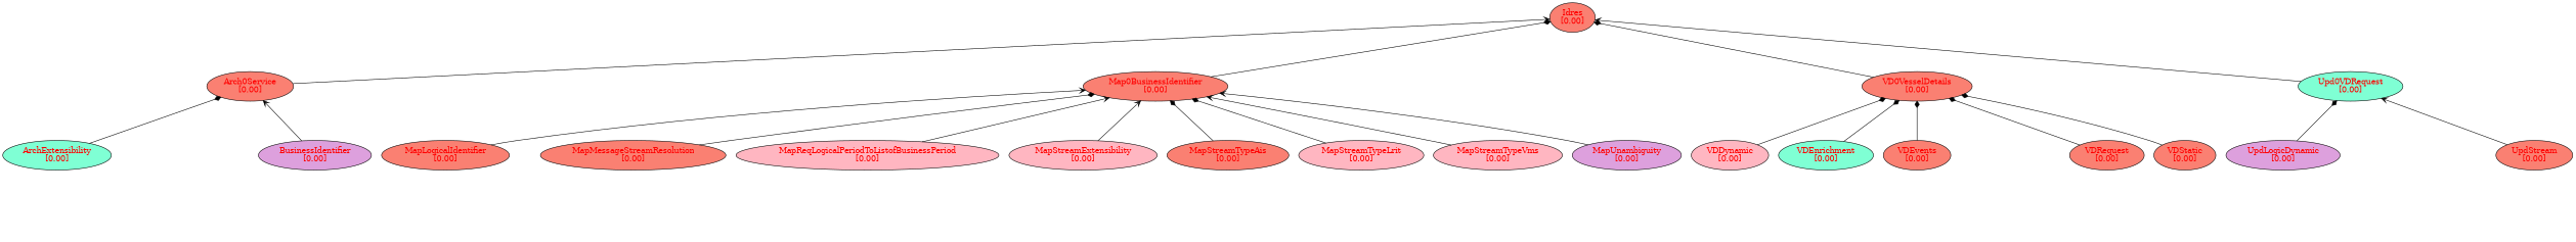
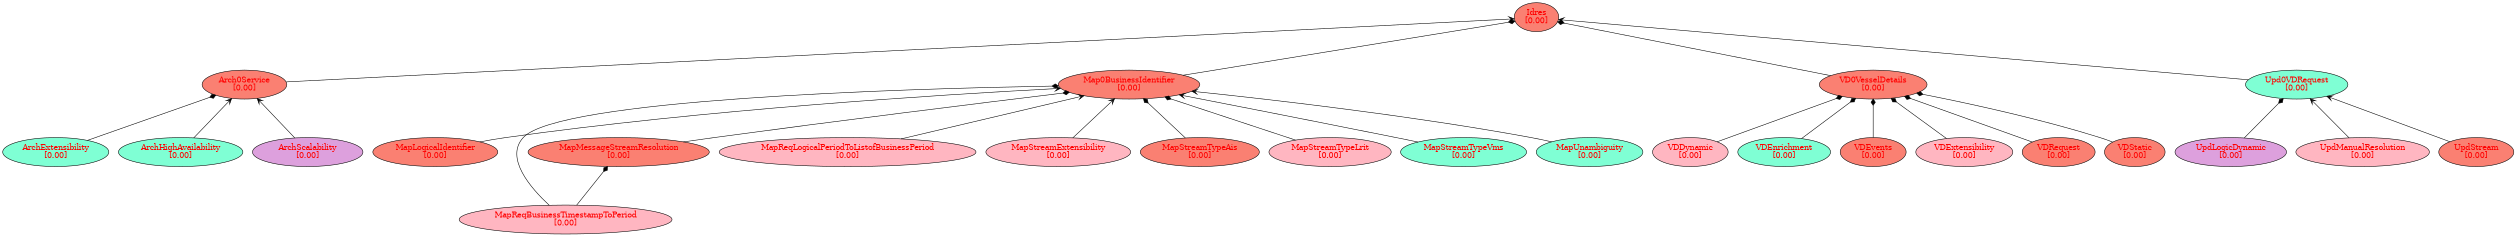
  digraph {
    mclimit=10.0
    nslimit=10.0
    rankdir=BT
    ranksep=1
    node [fillcolor=salmon fontcolor=red style=filled]
    edge [arrowhead=diamond]
    n1 [label="Idres\n[0.00]"]
    n2 [label="Arch0Service\n[0.00]"]
    n3 [fillcolor=aquamarine label="ArchExtensibility\n[0.00]"]
-   n5 [fillcolor=plum label="BusinessIdentifier\n[0.00]"]
+   n4 [fillcolor=aquamarine label="ArchHighAvailability\n[0.00]"]
+   n5 [fillcolor=plum label="ArchScalability\n[0.00]"]
    n6 [label="Map0BusinessIdentifier\n[0.00]"]
    n7 [label="MapLogicalIdentifier\n[0.00]"]
    n8 [label="MapMessageStreamResolution\n[0.00]"]
+   n9 [fillcolor=lightpink label="MapReqBusinessTimestampToPeriod\n[0.00]"]
    n10 [fillcolor=lightpink label="MapReqLogicalPeriodToListofBusinessPeriod\n[0.00]"]
    n11 [fillcolor=lightpink label="MapStreamExtensibility\n[0.00]"]
    n12 [label="MapStreamTypeAis\n[0.00]"]
    n13 [fillcolor=lightpink label="MapStreamTypeLrit\n[0.00]"]
-   n14 [fillcolor=lightpink label="MapStreamTypeVms\n[0.00]"]
-   n15 [fillcolor=plum label="MapUnambiguity\n[0.00]"]
+   n14 [fillcolor=aquamarine label="MapStreamTypeVms\n[0.00]"]
+   n15 [fillcolor=aquamarine label="MapUnambiguity\n[0.00]"]
    n16 [label="VD0VesselDetails\n[0.00]"]
    n17 [fillcolor=lightpink label="VDDynamic\n[0.00]"]
    n18 [fillcolor=aquamarine label="VDEnrichment\n[0.00]"]
    n19 [label="VDEvents\n[0.00]"]
+   n20 [fillcolor=lightpink label="VDExtensibility\n[0.00]"]
    n21 [label="VDRequest\n[0.00]"]
    n22 [label="VDStatic\n[0.00]"]
    n23 [fillcolor=aquamarine label="Upd0VDRequest\n[0.00]"]
    n24 [fillcolor=plum label="UpdLogicDynamic\n[0.00]"]
+   n25 [fillcolor=lightpink label="UpdManualResolution\n[0.00]"]
    n26 [label="UpdStream\n[0.00]"]
    n2 -> n1 [arrowhead=vee]
    n3 -> n2
+   n4 -> n2 [arrowhead=vee]
    n5 -> n2 [arrowhead=vee]
    n6 -> n1
    n7 -> n6 [arrowhead=vee]
    n8 -> n6
+   n9 -> n6
+   n9 -> n8
    n10 -> n6 [arrowhead=vee]
    n11 -> n6 [arrowhead=vee]
    n12 -> n6
    n13 -> n6
    n14 -> n6 [arrowhead=vee]
    n15 -> n6 [arrowhead=vee]
    n16 -> n1
    n17 -> n16
    n18 -> n16
    n19 -> n16
+   n20 -> n16
    n21 -> n16
    n22 -> n16
    n23 -> n1 [arrowhead=vee]
    n24 -> n23
+   n25 -> n23 [arrowhead=vee]
    n26 -> n23 [arrowhead=vee]
  }
